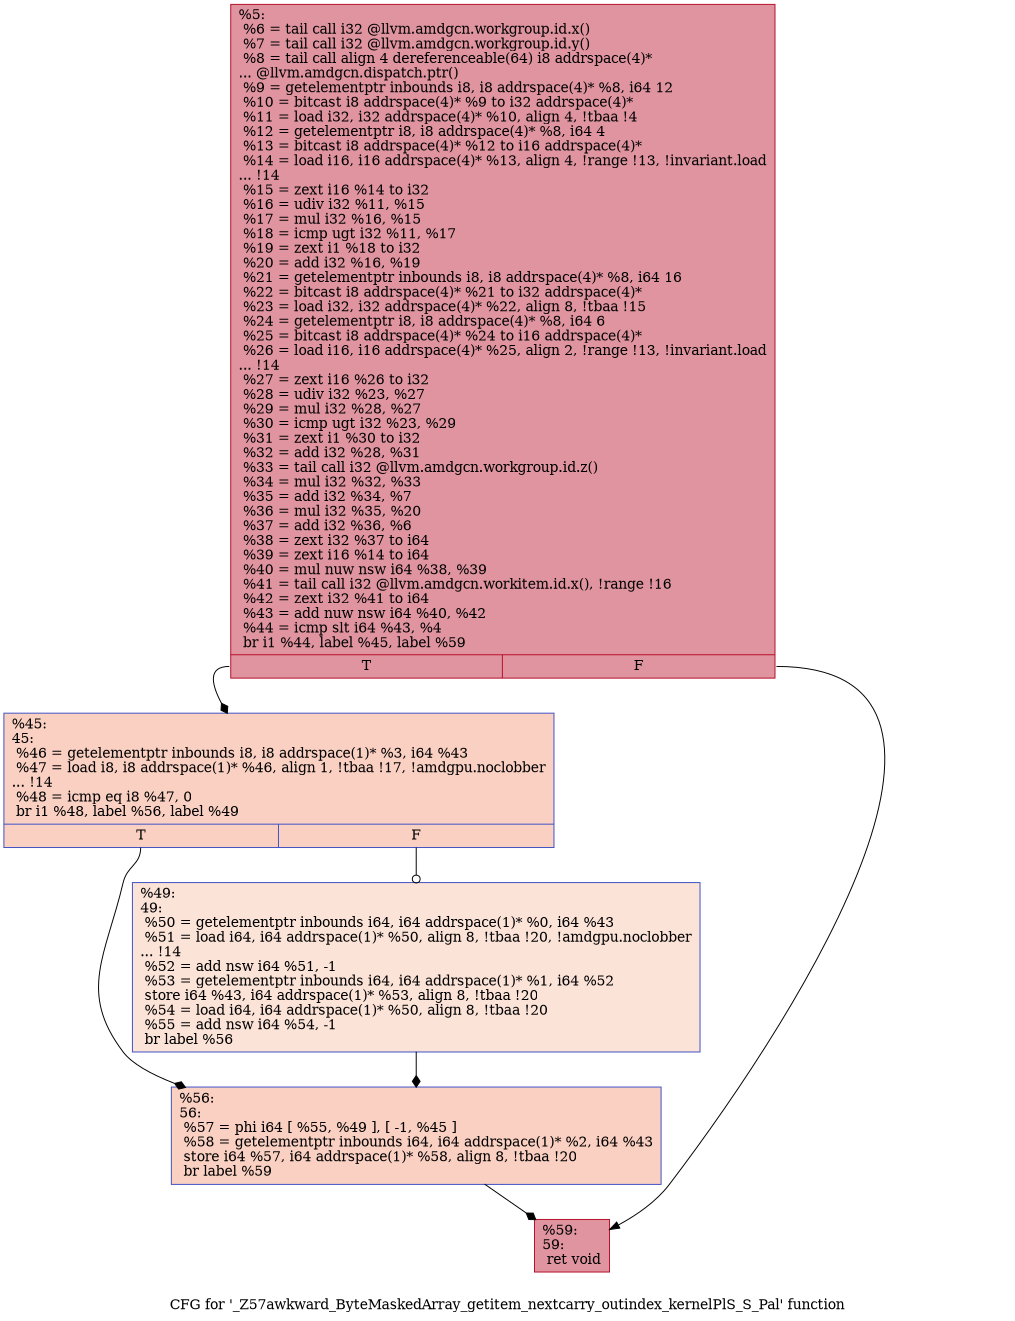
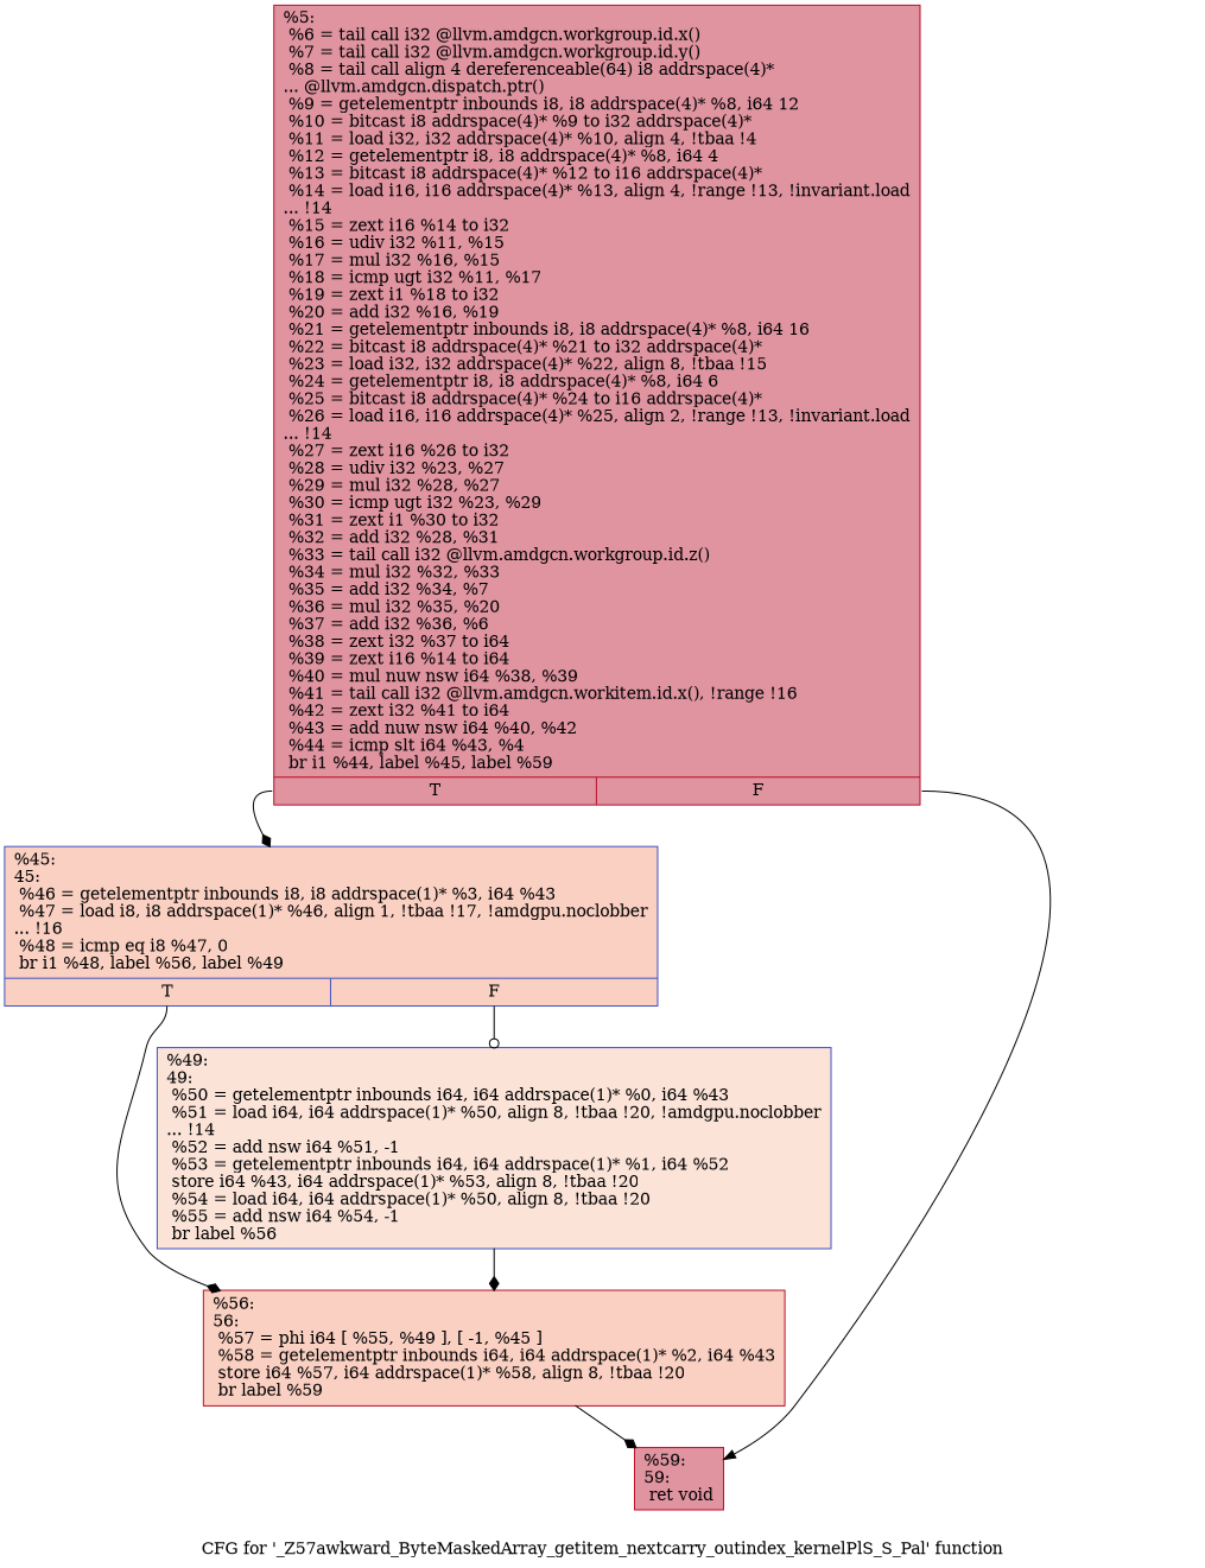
  digraph {
    label="CFG for '_Z57awkward_ByteMaskedArray_getitem_nextcarry_outindex_kernelPlS_S_Pal' function"
    node [color="#3d50c3ff" fillcolor="#b70d2870" shape=record style=filled]
    edge [arrowhead=diamond]
    n1 [color="#b70d28ff" label="{%5:\l  %6 = tail call i32 @llvm.amdgcn.workgroup.id.x()\l  %7 = tail call i32 @llvm.amdgcn.workgroup.id.y()\l  %8 = tail call align 4 dereferenceable(64) i8 addrspace(4)*\l... @llvm.amdgcn.dispatch.ptr()\l  %9 = getelementptr inbounds i8, i8 addrspace(4)* %8, i64 12\l  %10 = bitcast i8 addrspace(4)* %9 to i32 addrspace(4)*\l  %11 = load i32, i32 addrspace(4)* %10, align 4, !tbaa !4\l  %12 = getelementptr i8, i8 addrspace(4)* %8, i64 4\l  %13 = bitcast i8 addrspace(4)* %12 to i16 addrspace(4)*\l  %14 = load i16, i16 addrspace(4)* %13, align 4, !range !13, !invariant.load\l... !14\l  %15 = zext i16 %14 to i32\l  %16 = udiv i32 %11, %15\l  %17 = mul i32 %16, %15\l  %18 = icmp ugt i32 %11, %17\l  %19 = zext i1 %18 to i32\l  %20 = add i32 %16, %19\l  %21 = getelementptr inbounds i8, i8 addrspace(4)* %8, i64 16\l  %22 = bitcast i8 addrspace(4)* %21 to i32 addrspace(4)*\l  %23 = load i32, i32 addrspace(4)* %22, align 8, !tbaa !15\l  %24 = getelementptr i8, i8 addrspace(4)* %8, i64 6\l  %25 = bitcast i8 addrspace(4)* %24 to i16 addrspace(4)*\l  %26 = load i16, i16 addrspace(4)* %25, align 2, !range !13, !invariant.load\l... !14\l  %27 = zext i16 %26 to i32\l  %28 = udiv i32 %23, %27\l  %29 = mul i32 %28, %27\l  %30 = icmp ugt i32 %23, %29\l  %31 = zext i1 %30 to i32\l  %32 = add i32 %28, %31\l  %33 = tail call i32 @llvm.amdgcn.workgroup.id.z()\l  %34 = mul i32 %32, %33\l  %35 = add i32 %34, %7\l  %36 = mul i32 %35, %20\l  %37 = add i32 %36, %6\l  %38 = zext i32 %37 to i64\l  %39 = zext i16 %14 to i64\l  %40 = mul nuw nsw i64 %38, %39\l  %41 = tail call i32 @llvm.amdgcn.workitem.id.x(), !range !16\l  %42 = zext i32 %41 to i64\l  %43 = add nuw nsw i64 %40, %42\l  %44 = icmp slt i64 %43, %4\l  br i1 %44, label %45, label %59\l|{<s0>T|<s1>F}}"]
-   n2 [fillcolor="#f3947570" label="{%45:\l45:                                               \l  %46 = getelementptr inbounds i8, i8 addrspace(1)* %3, i64 %43\l  %47 = load i8, i8 addrspace(1)* %46, align 1, !tbaa !17, !amdgpu.noclobber\l... !14\l  %48 = icmp eq i8 %47, 0\l  br i1 %48, label %56, label %49\l|{<s0>T|<s1>F}}"]
+   n2 [fillcolor="#f3947570" label="{%45:\l45:                                               \l  %46 = getelementptr inbounds i8, i8 addrspace(1)* %3, i64 %43\l  %47 = load i8, i8 addrspace(1)* %46, align 1, !tbaa !17, !amdgpu.noclobber\l... !16\l  %48 = icmp eq i8 %47, 0\l  br i1 %48, label %56, label %49\l|{<s0>T|<s1>F}}"]
    n3 [color="#b70d28ff" label="{%59:\l59:                                               \l  ret void\l}"]
-   n4 [fillcolor="#f3947570" label="{%56:\l56:                                               \l  %57 = phi i64 [ %55, %49 ], [ -1, %45 ]\l  %58 = getelementptr inbounds i64, i64 addrspace(1)* %2, i64 %43\l  store i64 %57, i64 addrspace(1)* %58, align 8, !tbaa !20\l  br label %59\l}"]
+   n4 [color="#b70d28ff" fillcolor="#f3947570" label="{%56:\l56:                                               \l  %57 = phi i64 [ %55, %49 ], [ -1, %45 ]\l  %58 = getelementptr inbounds i64, i64 addrspace(1)* %2, i64 %43\l  store i64 %57, i64 addrspace(1)* %58, align 8, !tbaa !20\l  br label %59\l}"]
    n5 [fillcolor="#f6bfa670" label="{%49:\l49:                                               \l  %50 = getelementptr inbounds i64, i64 addrspace(1)* %0, i64 %43\l  %51 = load i64, i64 addrspace(1)* %50, align 8, !tbaa !20, !amdgpu.noclobber\l... !14\l  %52 = add nsw i64 %51, -1\l  %53 = getelementptr inbounds i64, i64 addrspace(1)* %1, i64 %52\l  store i64 %43, i64 addrspace(1)* %53, align 8, !tbaa !20\l  %54 = load i64, i64 addrspace(1)* %50, align 8, !tbaa !20\l  %55 = add nsw i64 %54, -1\l  br label %56\l}"]
    n1 -> n2 [tailport=s0]
    n1 -> n3 [arrowhead=normal tailport=s1]
    n2 -> n4 [tailport=s0]
    n2 -> n5 [arrowhead=odot tailport=s1]
    n4 -> n3
    n5 -> n4
  }
